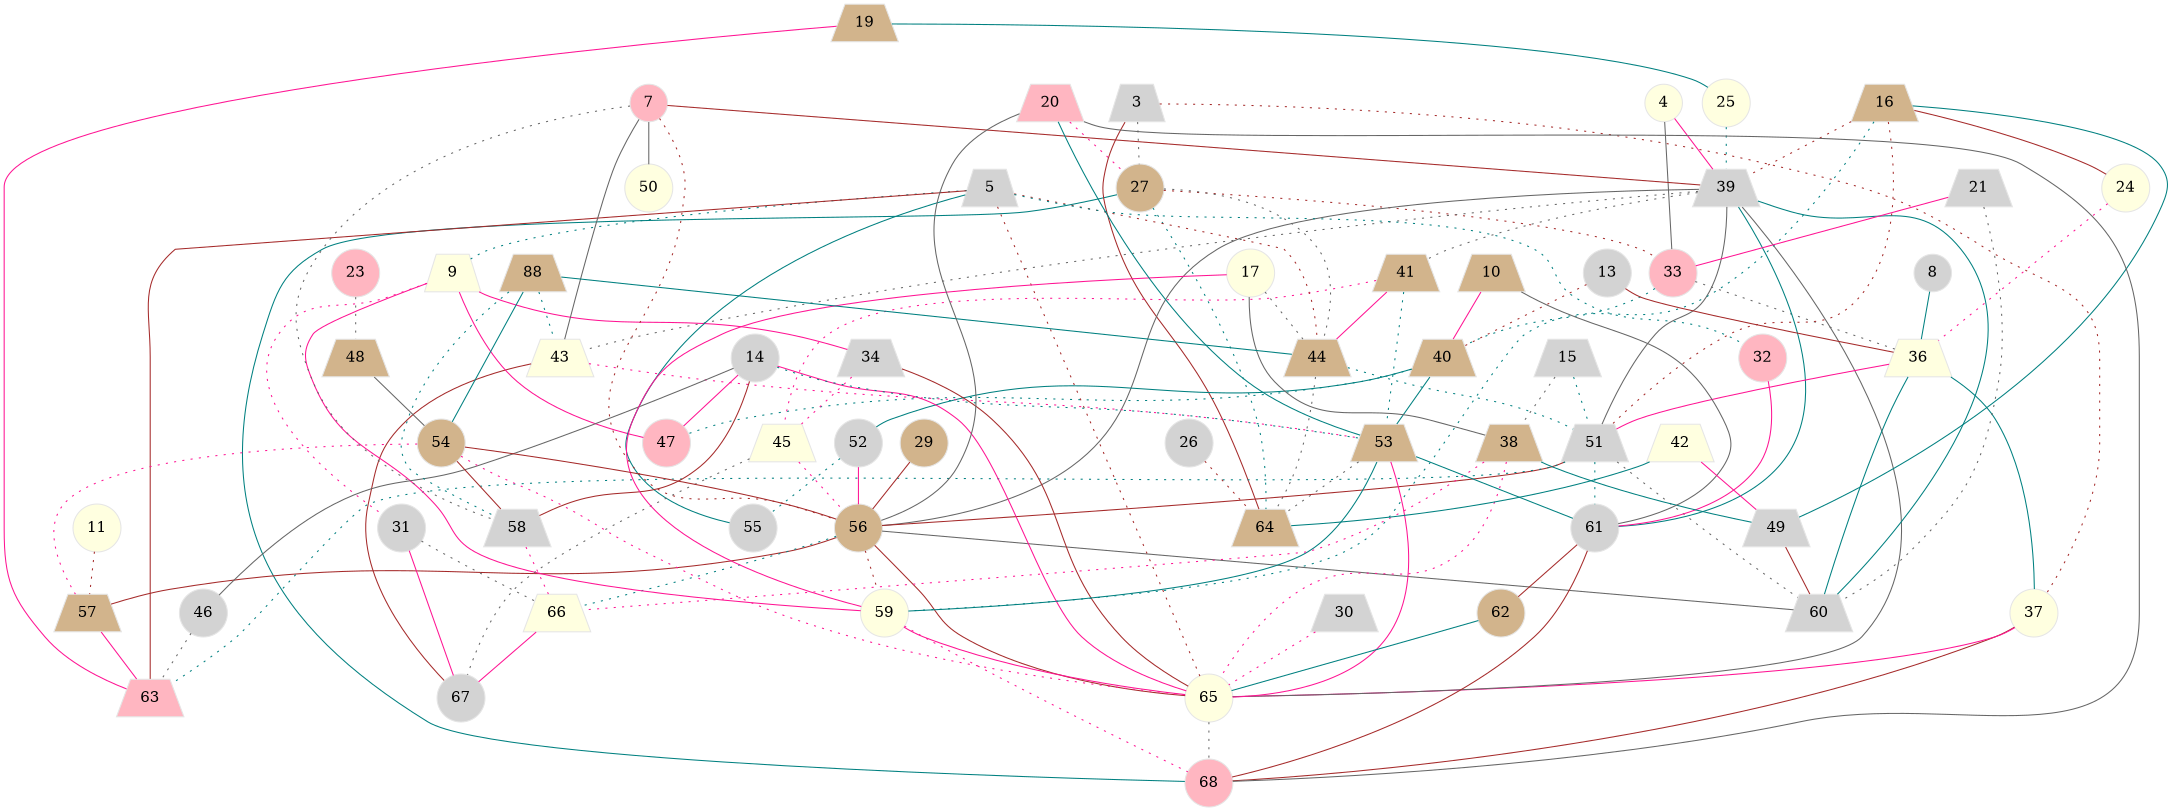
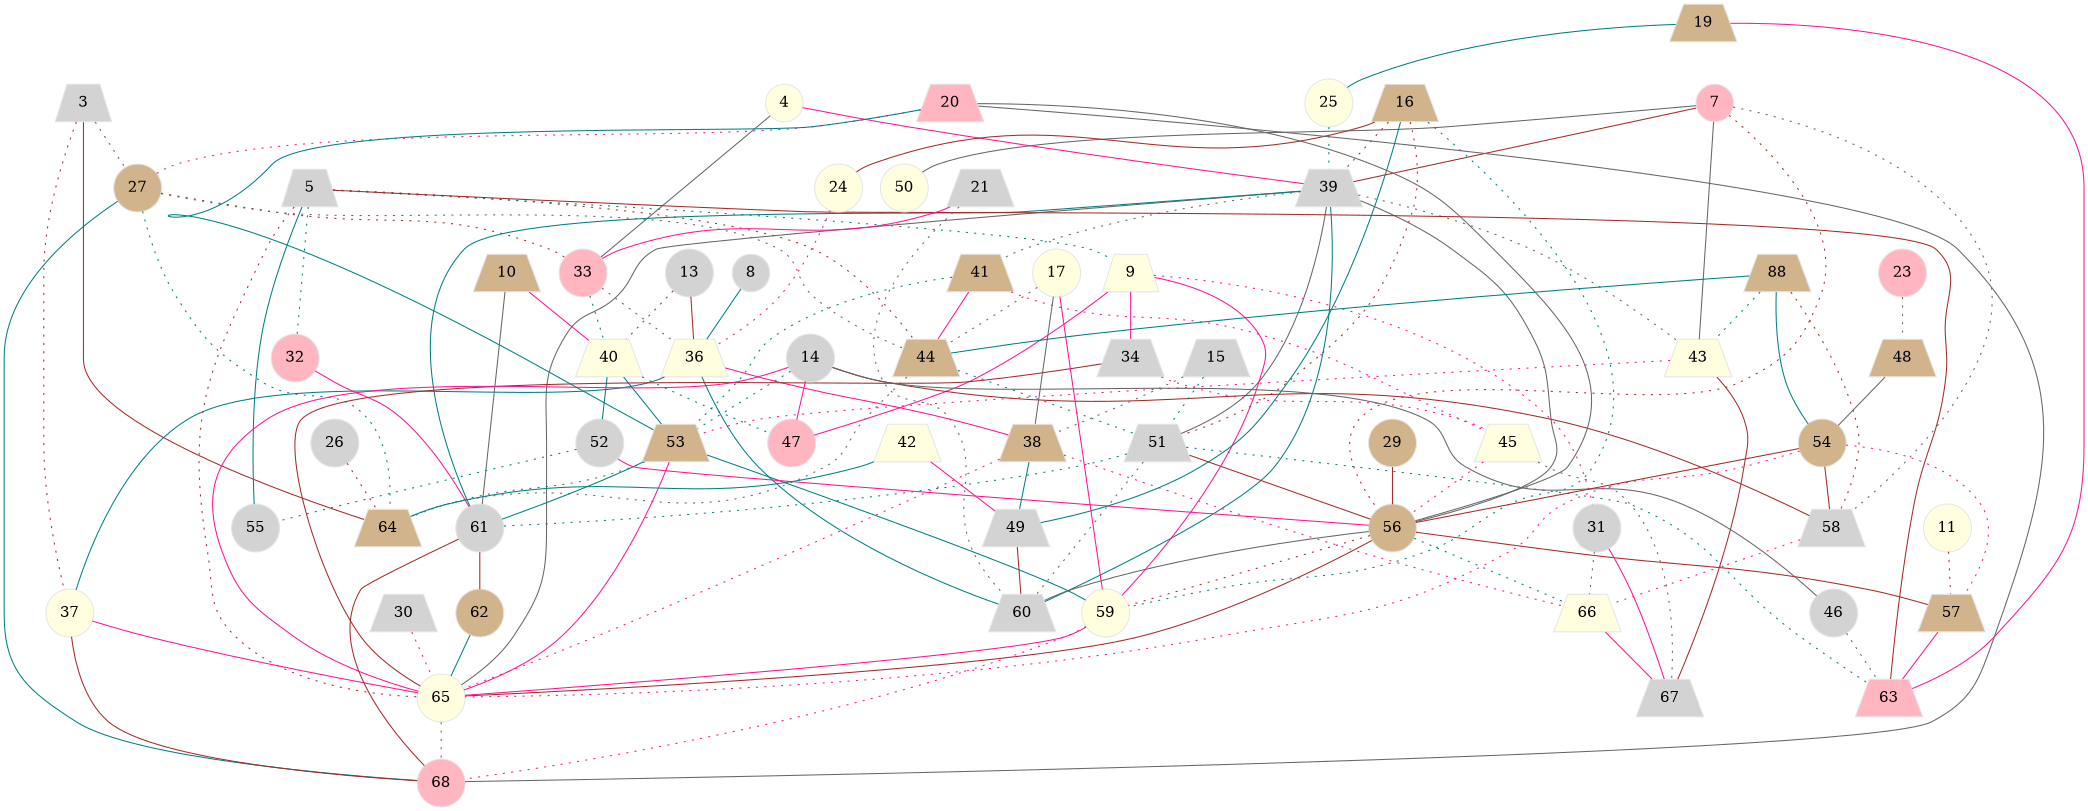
  graph {
    node [color=gray90 fillcolor=lightgrey shape=trapezium style=filled]
    edge [color=teal style=solid weight=1.0]
    27 [fillcolor=tan shape=circle]
    3
    37 [fillcolor=lightyellow shape=circle]
    64 [fillcolor=tan]
    33 [fillcolor=lightpink shape=circle]
    44 [fillcolor=tan]
    68 [fillcolor=lightpink shape=circle]
    65 [fillcolor=lightyellow shape=circle]
    4 [fillcolor=lightyellow shape=circle]
    39
    36 [fillcolor=lightyellow]
-   40 [fillcolor=tan]
+   40 [fillcolor=lightyellow]
    41 [fillcolor=tan]
    43 [fillcolor=lightyellow]
    56 [fillcolor=tan shape=circle]
    61 [shape=circle]
    51
    60
    9 [fillcolor=lightyellow]
    5
    32 [fillcolor=lightpink shape=circle]
    55 [shape=circle]
    63 [fillcolor=lightpink]
    31 [shape=circle]
    34
    47 [fillcolor=lightpink shape=circle]
    59 [fillcolor=lightyellow shape=circle]
    53 [fillcolor=tan]
    45 [fillcolor=lightyellow]
    7 [fillcolor=lightpink shape=circle]
    50 [fillcolor=lightyellow shape=circle]
    58
-   67 [shape=circle]
+   67
    57 [fillcolor=tan]
    66 [fillcolor=lightyellow]
    8 [shape=circle]
    38 [fillcolor=tan]
    10 [fillcolor=tan]
    52 [shape=circle]
    62 [fillcolor=tan shape=circle]
    11 [fillcolor=lightyellow shape=circle]
    13 [shape=circle]
    14 [shape=circle]
    46 [shape=circle]
    15
    49
    16 [fillcolor=tan]
    24 [fillcolor=lightyellow shape=circle]
    17 [fillcolor=lightyellow shape=circle]
    n50 [fillcolor=tan label=88]
    54 [fillcolor=tan shape=circle]
    19 [fillcolor=tan]
    25 [fillcolor=lightyellow shape=circle]
    20 [fillcolor=lightpink]
    21
    23 [fillcolor=lightpink shape=circle]
    48 [fillcolor=tan]
    26 [shape=circle]
    29 [fillcolor=tan shape=circle]
    30
    42 [fillcolor=lightyellow]
    27 -- 64 [style=dotted]
    27 -- 33 [color=brown style=dotted]
    27 -- 44 [color=gray40 style=dotted]
    27 -- 68
    3 -- 27 [color=gray40 style=dotted]
    3 -- 37 [color=brown style=dotted]
    3 -- 64 [color=brown weight=2.0]
    37 -- 68 [color=brown]
    37 -- 65 [color=deeppink]
    33 -- 36 [color=gray40 style=dotted]
    33 -- 40 [style=dotted]
    44 -- 64 [color=gray40 style=dotted]
    44 -- 51 [style=dotted]
    65 -- 68 [color=gray40 style=dotted weight=2.0]
    4 -- 33 [color=gray40]
    4 -- 39 [color=deeppink]
    39 -- 65 [color=gray40]
    39 -- 41 [color=gray40 style=dotted]
    39 -- 43 [color=gray40 style=dotted]
    39 -- 56 [color=gray40]
    39 -- 61
    39 -- 51 [color=gray40]
    39 -- 60
    36 -- 37
    36 -- 60
-   36 -- 51 [color=deeppink]
+   36 -- 38 [color=deeppink]
    40 -- 47 [style=dotted]
    40 -- 53
    40 -- 52
    41 -- 44 [color=deeppink]
    41 -- 53 [style=dotted]
    41 -- 45 [color=deeppink style=dotted]
    43 -- 53 [color=deeppink style=dotted]
    43 -- 67 [color=brown]
    56 -- 65 [color=brown]
    56 -- 60 [color=gray40]
    56 -- 59 [color=brown style=dotted]
    56 -- 57 [color=brown]
    56 -- 66 [style=dotted]
    61 -- 68 [color=brown]
    61 -- 62 [color=brown]
    51 -- 56 [color=brown]
    51 -- 61 [style=dotted]
    51 -- 60 [color=gray40 style=dotted]
    51 -- 63 [style=dotted]
    9 -- 31 [color=deeppink style=dotted]
    9 -- 34 [color=deeppink]
    9 -- 47 [color=deeppink]
    9 -- 59 [color=deeppink]
    5 -- 44 [color=brown style=dotted]
    5 -- 65 [color=brown style=dotted weight=2.0]
    5 -- 9 [style=dotted]
    5 -- 32 [style=dotted]
    5 -- 55
    5 -- 63 [color=brown]
    32 -- 61 [color=deeppink]
    31 -- 67 [color=deeppink]
    31 -- 66 [color=gray40 style=dotted]
    34 -- 65 [color=brown]
    34 -- 45 [color=deeppink style=dotted]
    59 -- 68 [color=deeppink style=dotted]
    59 -- 65 [color=deeppink]
    53 -- 64 [color=gray40 style=dotted]
    53 -- 65 [color=deeppink]
    53 -- 61
    53 -- 59 [weight=2.0]
    45 -- 56 [color=deeppink style=dotted]
    45 -- 67 [color=gray40 style=dotted]
    7 -- 39 [color=brown]
    7 -- 43 [color=gray40]
    7 -- 56 [color=brown style=dotted]
    7 -- 50 [color=gray40]
    7 -- 58 [color=gray40 style=dotted]
    58 -- 66 [color=deeppink style=dotted]
    57 -- 63 [color=deeppink]
    66 -- 67 [color=deeppink]
    8 -- 36
    38 -- 65 [color=deeppink style=dotted]
    38 -- 66 [color=deeppink style=dotted]
    38 -- 49
    10 -- 40 [color=deeppink]
    10 -- 61 [color=gray40]
    52 -- 56 [color=deeppink weight=2.0]
    52 -- 55 [style=dotted]
    62 -- 65
    11 -- 57 [color=brown style=dotted]
    13 -- 36 [color=brown]
    13 -- 40 [color=brown style=dotted]
    14 -- 65 [color=deeppink]
    14 -- 47 [color=deeppink]
    14 -- 53 [style=dotted]
    14 -- 58 [color=brown]
    14 -- 46 [color=gray40]
    46 -- 63 [color=gray40 style=dotted]
    15 -- 51 [style=dotted]
    15 -- 38 [color=gray40 style=dotted]
    49 -- 60 [color=brown]
    16 -- 39 [color=brown style=dotted]
    16 -- 51 [color=brown style=dotted]
    16 -- 59 [style=dotted]
    16 -- 49
    16 -- 24 [color=brown]
    24 -- 36 [color=deeppink style=dotted]
    17 -- 44 [color=gray40 style=dotted]
    17 -- 59 [color=deeppink]
    17 -- 38 [color=gray40]
    n50 -- 44
    n50 -- 43 [style=dotted]
-   n50 -- 58 [style=dotted]
+   n50 -- 58 [color=brown style=dotted]
    n50 -- 54
    54 -- 65 [color=deeppink style=dotted]
    54 -- 56 [color=brown weight=2.0]
    54 -- 58 [color=brown]
    54 -- 57 [color=deeppink style=dotted]
    19 -- 63 [color=deeppink]
    19 -- 25
    25 -- 39 [style=dotted]
    20 -- 27 [color=deeppink style=dotted]
    20 -- 68 [color=gray40]
    20 -- 56 [color=gray40]
    20 -- 53
    21 -- 33 [color=deeppink]
    21 -- 60 [color=gray40 style=dotted]
    23 -- 48 [color=gray40 style=dotted]
    48 -- 54 [color=gray40]
    26 -- 64 [color=brown style=dotted]
    29 -- 56 [color=brown]
    30 -- 65 [color=deeppink style=dotted]
    42 -- 64
    42 -- 49 [color=deeppink]
  }
